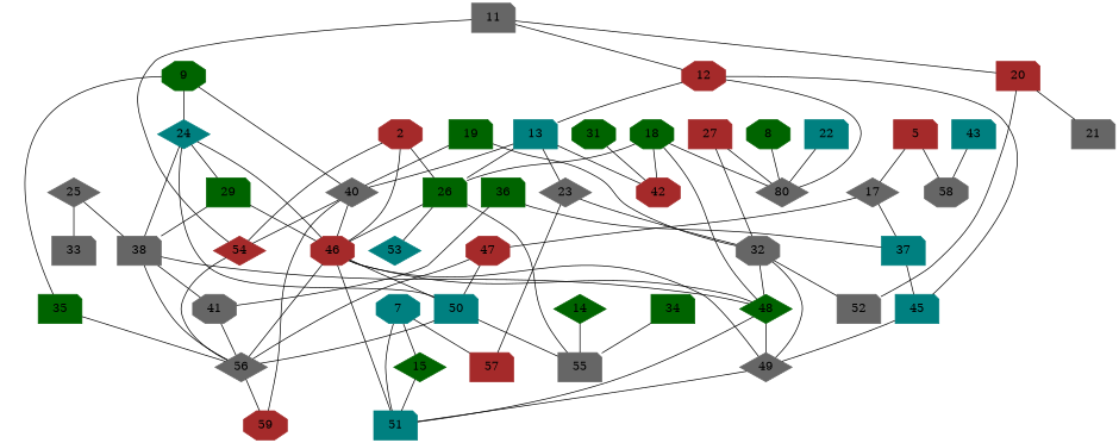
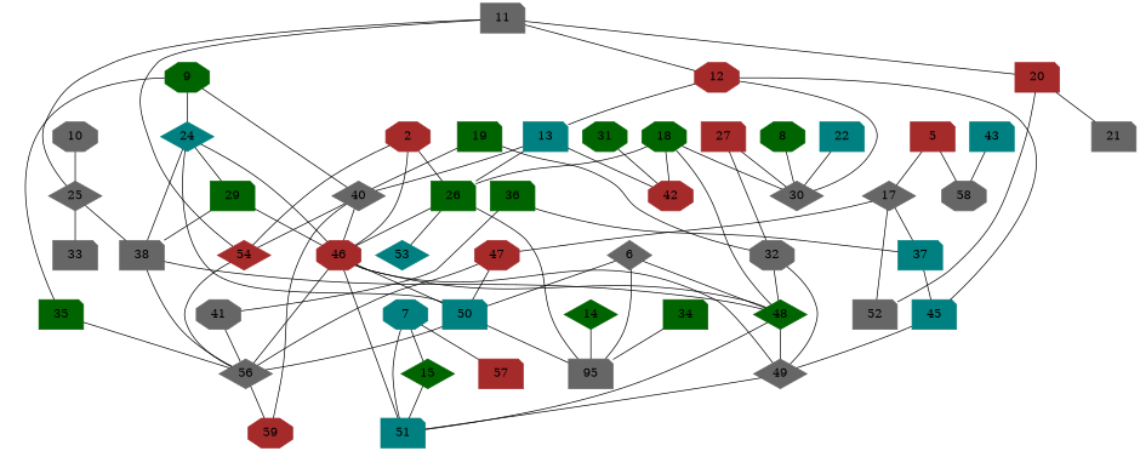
  graph {
    node [color=gray40 shape=note style=filled]
    edge [weight=1.0]
    46 [color=brown shape=octagon]
    48 [color=darkgreen shape=diamond]
    50 [color=teal]
    51 [color=teal]
    56 [shape=diamond]
    49 [shape=diamond]
    2 [color=brown shape=octagon]
    26 [color=darkgreen]
    54 [color=brown shape=diamond]
-   55
+   55 [label=95]
    53 [color=teal shape=diamond]
    5 [color=brown]
    17 [shape=diamond]
    58 [shape=octagon]
    37 [color=teal]
    47 [color=brown shape=octagon]
+   6 [shape=diamond]
    7 [color=teal shape=octagon]
    15 [color=darkgreen shape=diamond]
    57 [color=brown]
    8 [color=darkgreen shape=octagon]
-   30 [shape=diamond label=80]
+   30 [shape=diamond]
    9 [color=darkgreen shape=octagon]
    24 [color=teal shape=diamond]
    35 [color=darkgreen]
    40 [shape=diamond]
    29 [color=darkgreen]
    38
    59 [color=brown shape=octagon]
+   10 [shape=octagon]
    25 [shape=diamond]
    33
    11
    12 [color=brown shape=octagon]
    20 [color=brown]
    13 [color=teal]
    45 [color=teal]
    21
    52
-   23 [shape=diamond]
    42 [color=brown shape=octagon]
    32 [shape=octagon]
    14 [color=darkgreen shape=diamond]
    18 [color=darkgreen shape=octagon]
    19 [color=darkgreen]
    22 [color=teal]
    41 [shape=octagon]
    27 [color=brown]
    31 [color=darkgreen shape=octagon]
    34 [color=darkgreen]
    36 [color=darkgreen]
    43 [color=teal]
    46 -- 48
    46 -- 50 [weight=2.0]
    46 -- 51 [weight=2.0]
    46 -- 56
    46 -- 49
    48 -- 51
    48 -- 49
    50 -- 56 [weight=2.0]
    50 -- 55
    56 -- 59
    49 -- 51
    2 -- 46
    2 -- 26
    2 -- 54
    26 -- 46
    26 -- 55
    26 -- 53
    54 -- 56
    5 -- 17
    5 -- 58
    17 -- 37
    17 -- 47
    37 -- 45
    47 -- 50
    47 -- 56
+   6 -- 48
+   6 -- 50 [weight=2.0]
+   6 -- 55
    7 -- 51
    7 -- 15
    7 -- 57
    15 -- 51
    8 -- 30
    9 -- 24
    9 -- 35
    9 -- 40
    24 -- 46
    24 -- 50
    24 -- 29
    24 -- 38 [weight=2.0]
    35 -- 56
    40 -- 46
    40 -- 54 [weight=2.0]
    40 -- 59
    29 -- 46
    29 -- 38
    38 -- 48
    38 -- 56
-   38 -- 41
+   10 -- 25
    25 -- 38 [weight=3.0]
    25 -- 33
    11 -- 54
+   11 -- 25
    11 -- 12
    11 -- 20
    12 -- 30
    12 -- 13
    12 -- 45
    20 -- 21
    20 -- 52
    13 -- 26
    13 -- 40
-   13 -- 23
    13 -- 42
    45 -- 49
-   23 -- 57
-   23 -- 32
    32 -- 48
    32 -- 49
-   32 -- 52
+   17 -- 52
    14 -- 55
    18 -- 48
    18 -- 26
    18 -- 30
    18 -- 42
    19 -- 40
    19 -- 32
    22 -- 30
    41 -- 56
    27 -- 30 [weight=2.0]
    27 -- 32
    31 -- 42
    34 -- 55
    36 -- 37
    36 -- 41
    43 -- 58
  }
